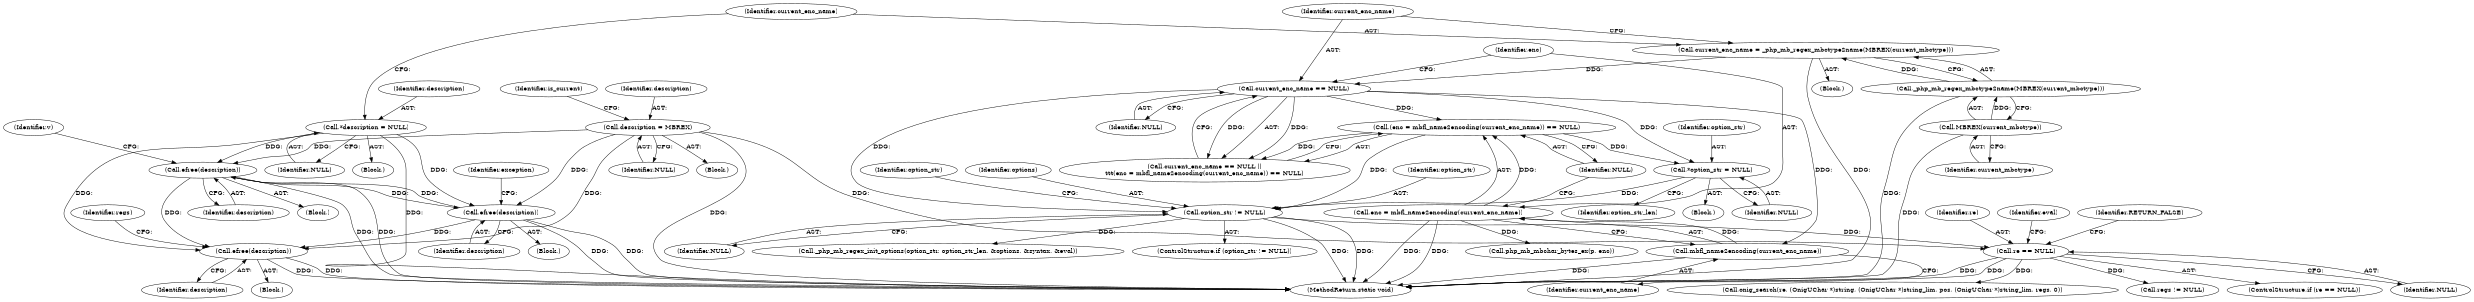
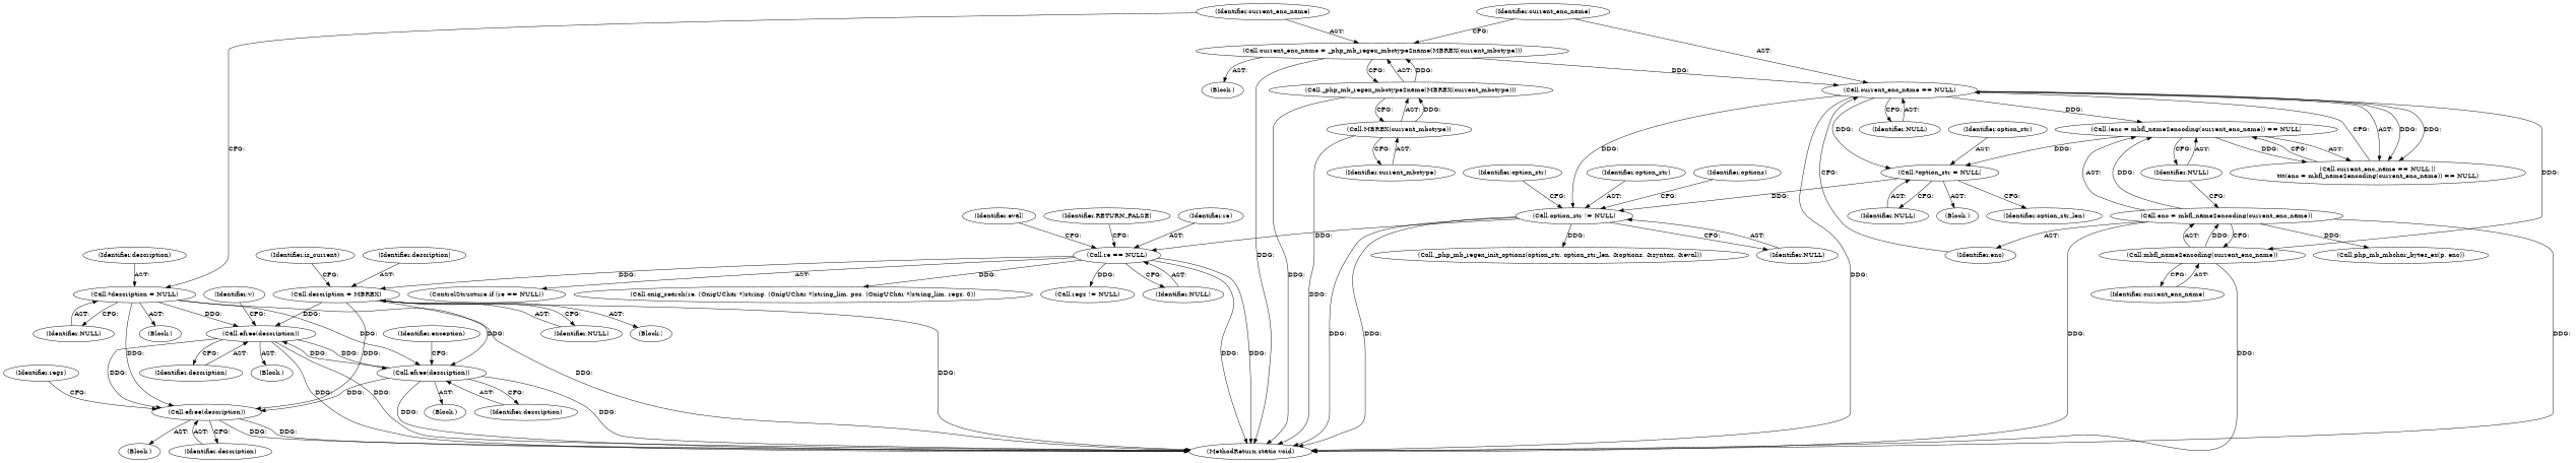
  digraph {
    n1 [label="(Call,efree(description))"]
    n2 [label="(Identifier,description)"]
    n3 [label="(Block,)"]
    n4 [label="(MethodReturn,static void)"]
    n5 [label="(Call,efree(description))"]
    n6 [label="(Call,efree(description))"]
    n7 [label="(Block,)"]
    n8 [label="(Identifier,description)"]
    n9 [label="(Identifier,description)"]
    n10 [label="(Block,)"]
    n11 [label="(Call,*description = NULL)"]
    n12 [label="(Identifier,NULL)"]
    n13 [label="(Block,)"]
    n14 [label="(Call,description = MBREX)"]
    n15 [label="(Identifier,NULL)"]
    n16 [label="(Block,)"]
    n17 [label="(Call,re == NULL)"]
    n18 [label="(ControlStructure,if (re == NULL))"]
    n19 [label="(Identifier,NULL)"]
    n20 [label="(Call,onig_search(re, (OnigUChar *)string, (OnigUChar *)string_lim, pos, (OnigUChar *)string_lim, regs, 0))"]
    n21 [label="(Call,regs != NULL)"]
    n22 [label="(Call,option_str != NULL)"]
    n23 [label="(Call,_php_mb_regex_init_options(option_str, option_str_len, &options, &syntax, &eval))"]
-   n24 [label="(ControlStructure,if (option_str != NULL))"]
    n25 [label="(Identifier,NULL)"]
    n26 [label="(Call,*option_str = NULL)"]
    n27 [label="(Block,)"]
    n28 [label="(Identifier,NULL)"]
    n29 [label="(Identifier,option_str_len)"]
    n30 [label="(Call,current_enc_name == NULL)"]
    n31 [label="(Call,(enc = mbfl_name2encoding(current_enc_name)) == NULL)"]
    n32 [label="(Call,mbfl_name2encoding(current_enc_name))"]
    n33 [label="(Call,current_enc_name == NULL ||\n\t\t\t(enc = mbfl_name2encoding(current_enc_name)) == NULL)"]
    n34 [label="(Identifier,NULL)"]
    n35 [label="(Identifier,NULL)"]
    n36 [label="(Call,enc = mbfl_name2encoding(current_enc_name))"]
    n37 [label="(Identifier,current_enc_name)"]
    n38 [label="(Call,current_enc_name = _php_mb_regex_mbctype2name(MBREX(current_mbctype)))"]
    n39 [label="(Call,_php_mb_regex_mbctype2name(MBREX(current_mbctype)))"]
    n40 [label="(Block,)"]
    n41 [label="(Call,MBREX(current_mbctype))"]
    n42 [label="(Identifier,current_mbctype)"]
    n43 [label="(Call,php_mb_mbchar_bytes_ex(p, enc))"]
    n44 [label="(Identifier,re)"]
    n45 [label="(Identifier,exception)"]
    n46 [label="(Identifier,current_enc_name)"]
    n47 [label="(Identifier,v)"]
    n48 [label="(Identifier,regs)"]
    n49 [label="(Identifier,eval)"]
    n50 [label="(Identifier,options)"]
    n51 [label="(Identifier,RETURN_FALSE)"]
    n52 [label="(Identifier,option_str)"]
    n53 [label="(Identifier,is_current)"]
    n54 [label="(Identifier,option_str)"]
    n55 [label="(Identifier,description)"]
    n56 [label="(Identifier,current_enc_name)"]
    n57 [label="(Identifier,description)"]
    n58 [label="(Identifier,option_str)"]
    n59 [label="(Identifier,enc)"]
    n1 -> n2 [label="CFG: "]
    n1 -> n3 [label="AST: "]
    n1 -> n4 [label="DDG: "]
    n1 -> n4 [label="DDG: "]
    n2 -> n1 [label="AST: "]
    n5 -> n1 [label="DDG: "]
    n5 -> n4 [label="DDG: "]
    n5 -> n4 [label="DDG: "]
    n5 -> n6 [label="DDG: "]
    n5 -> n7 [label="AST: "]
    n5 -> n8 [label="CFG: "]
    n6 -> n1 [label="DDG: "]
    n6 -> n4 [label="DDG: "]
    n6 -> n4 [label="DDG: "]
    n6 -> n5 [label="DDG: "]
    n6 -> n9 [label="CFG: "]
    n6 -> n10 [label="AST: "]
    n8 -> n5 [label="AST: "]
    n9 -> n6 [label="AST: "]
    n11 -> n1 [label="DDG: "]
    n11 -> n4 [label="DDG: "]
    n11 -> n5 [label="DDG: "]
    n11 -> n6 [label="DDG: "]
    n11 -> n12 [label="CFG: "]
    n11 -> n13 [label="AST: "]
    n12 -> n11 [label="AST: "]
    n14 -> n1 [label="DDG: "]
    n14 -> n4 [label="DDG: "]
    n14 -> n5 [label="DDG: "]
    n14 -> n6 [label="DDG: "]
    n14 -> n15 [label="CFG: "]
    n14 -> n16 [label="AST: "]
    n15 -> n14 [label="AST: "]
    n17 -> n4 [label="DDG: "]
    n17 -> n4 [label="DDG: "]
-   n14 -> n17 [label="DDG: "]
+   n17 -> n14 [label="DDG: "]
    n17 -> n18 [label="AST: "]
    n17 -> n19 [label="CFG: "]
    n17 -> n20 [label="DDG: "]
    n17 -> n21 [label="DDG: "]
    n19 -> n17 [label="AST: "]
    n22 -> n4 [label="DDG: "]
    n22 -> n4 [label="DDG: "]
    n22 -> n17 [label="DDG: "]
    n22 -> n23 [label="DDG: "]
-   n22 -> n24 [label="AST: "]
    n22 -> n25 [label="CFG: "]
    n25 -> n22 [label="AST: "]
    n26 -> n22 [label="DDG: "]
    n26 -> n27 [label="AST: "]
    n26 -> n28 [label="CFG: "]
    n26 -> n29 [label="CFG: "]
    n28 -> n26 [label="AST: "]
+   n30 -> n4 [label="DDG: "]
    n30 -> n22 [label="DDG: "]
    n30 -> n26 [label="DDG: "]
    n30 -> n31 [label="DDG: "]
    n30 -> n32 [label="DDG: "]
    n30 -> n33 [label="AST: "]
    n30 -> n33 [label="DDG: "]
    n30 -> n33 [label="DDG: "]
    n30 -> n34 [label="CFG: "]
-   n31 -> n22 [label="DDG: "]
    n31 -> n26 [label="DDG: "]
    n31 -> n33 [label="AST: "]
    n31 -> n33 [label="DDG: "]
    n31 -> n35 [label="CFG: "]
    n32 -> n4 [label="DDG: "]
    n32 -> n36 [label="AST: "]
    n32 -> n36 [label="DDG: "]
    n32 -> n37 [label="CFG: "]
    n33 -> n30 [label="CFG: "]
    n33 -> n31 [label="CFG: "]
    n34 -> n30 [label="AST: "]
    n35 -> n31 [label="AST: "]
    n35 -> n36 [label="CFG: "]
    n36 -> n4 [label="DDG: "]
    n36 -> n4 [label="DDG: "]
    n36 -> n31 [label="AST: "]
    n36 -> n31 [label="DDG: "]
    n36 -> n32 [label="CFG: "]
    n36 -> n43 [label="DDG: "]
    n37 -> n32 [label="AST: "]
    n38 -> n4 [label="DDG: "]
    n38 -> n30 [label="DDG: "]
    n38 -> n39 [label="CFG: "]
    n38 -> n40 [label="AST: "]
    n39 -> n4 [label="DDG: "]
    n39 -> n38 [label="AST: "]
    n39 -> n38 [label="DDG: "]
    n39 -> n41 [label="CFG: "]
    n41 -> n4 [label="DDG: "]
    n41 -> n39 [label="AST: "]
    n41 -> n39 [label="DDG: "]
    n41 -> n42 [label="CFG: "]
    n42 -> n41 [label="AST: "]
    n44 -> n17 [label="AST: "]
    n45 -> n6 [label="CFG: "]
    n46 -> n11 [label="CFG: "]
    n46 -> n38 [label="AST: "]
    n47 -> n5 [label="CFG: "]
    n48 -> n1 [label="CFG: "]
    n49 -> n17 [label="CFG: "]
-   n50 -> n22 [label="AST: "]
+   n50 -> n22 [label="CFG: "]
    n51 -> n17 [label="CFG: "]
    n52 -> n22 [label="AST: "]
    n53 -> n14 [label="CFG: "]
    n54 -> n22 [label="CFG: "]
    n55 -> n11 [label="AST: "]
    n56 -> n30 [label="AST: "]
    n56 -> n38 [label="CFG: "]
    n57 -> n14 [label="AST: "]
    n58 -> n26 [label="AST: "]
    n59 -> n30 [label="CFG: "]
-   n59 -> n36 [label="AST: "]
+   n36 -> n59 [label="AST: "]
  }
